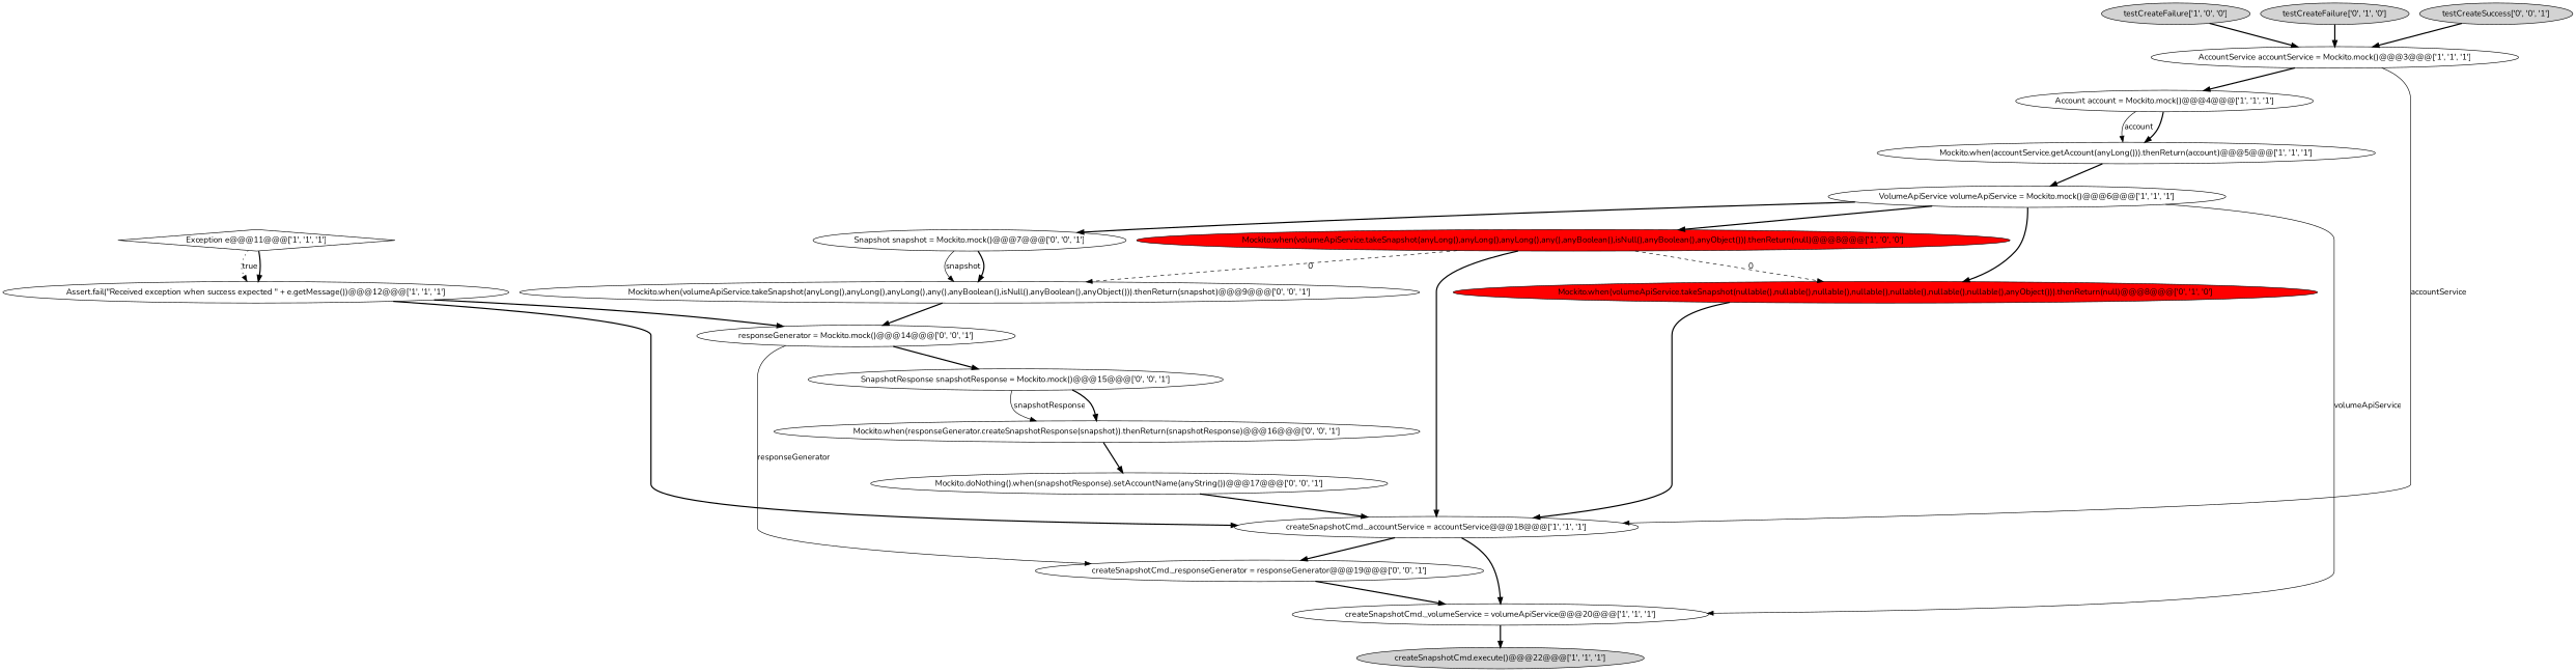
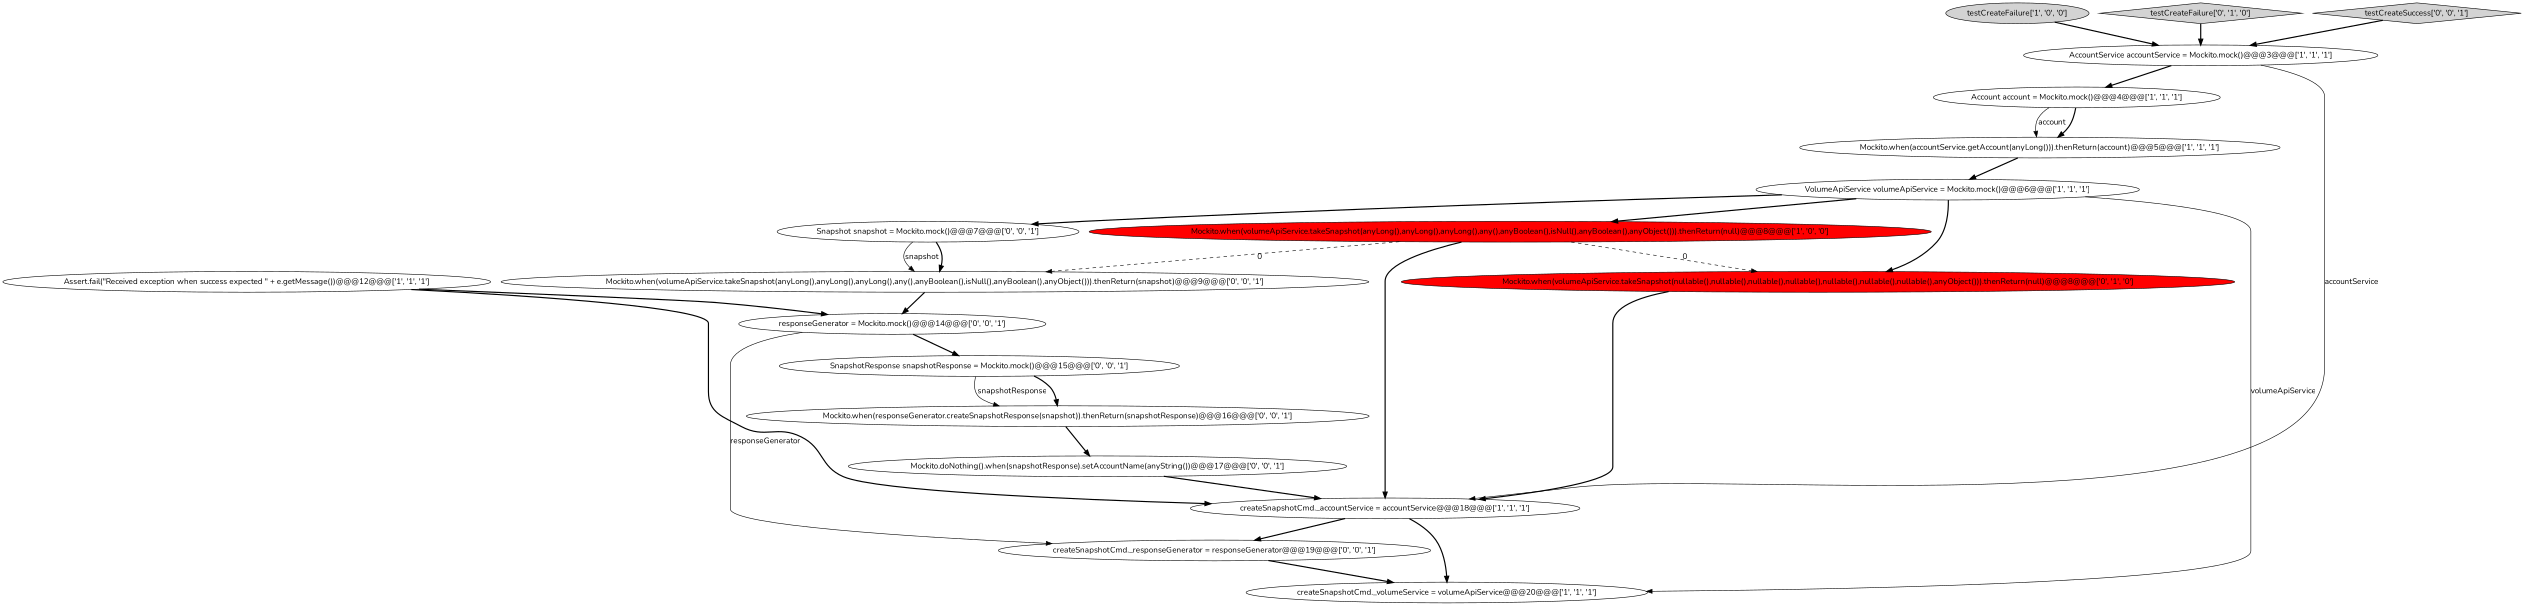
  digraph {
    fontname=Nunito
    node [fillcolor=white fontname=Nunito shape=ellipse style=filled]
    edge [fontname=Nunito style=bold]
    n1 [label="VolumeApiService volumeApiService = Mockito.mock()@@@6@@@['1', '1', '1']"]
    n2 [fillcolor=red label="Mockito.when(volumeApiService.takeSnapshot(anyLong(),anyLong(),anyLong(),any(),anyBoolean(),isNull(),anyBoolean(),anyObject())).thenReturn(null)@@@8@@@['1', '0', '0']"]
    n3 [label="createSnapshotCmd._volumeService = volumeApiService@@@20@@@['1', '1', '1']"]
    n4 [fillcolor=red label="Mockito.when(volumeApiService.takeSnapshot(nullable(),nullable(),nullable(),nullable(),nullable(),nullable(),nullable(),anyObject())).thenReturn(null)@@@8@@@['0', '1', '0']"]
    n5 [label="Snapshot snapshot = Mockito.mock()@@@7@@@['0', '0', '1']"]
    n6 [label="createSnapshotCmd._accountService = accountService@@@18@@@['1', '1', '1']"]
    n7 [label="Mockito.when(volumeApiService.takeSnapshot(anyLong(),anyLong(),anyLong(),any(),anyBoolean(),isNull(),anyBoolean(),anyObject())).thenReturn(snapshot)@@@9@@@['0', '0', '1']"]
-   n8 [fillcolor=lightgray label="createSnapshotCmd.execute()@@@22@@@['1', '1', '1']"]
    n9 [label="Assert.fail(\"Received exception when success expected \" + e.getMessage())@@@12@@@['1', '1', '1']"]
    n10 [label="responseGenerator = Mockito.mock()@@@14@@@['0', '0', '1']"]
    n11 [label="createSnapshotCmd._responseGenerator = responseGenerator@@@19@@@['0', '0', '1']"]
    n12 [label="SnapshotResponse snapshotResponse = Mockito.mock()@@@15@@@['0', '0', '1']"]
-   n13 [label="Exception e@@@11@@@['1', '1', '1']" shape=diamond]
    n14 [fillcolor=lightgray label="testCreateFailure['1', '0', '0']"]
    n15 [label="AccountService accountService = Mockito.mock()@@@3@@@['1', '1', '1']"]
    n16 [label="Account account = Mockito.mock()@@@4@@@['1', '1', '1']"]
    n17 [label="Mockito.when(responseGenerator.createSnapshotResponse(snapshot)).thenReturn(snapshotResponse)@@@16@@@['0', '0', '1']"]
    n18 [label="Mockito.doNothing().when(snapshotResponse).setAccountName(anyString())@@@17@@@['0', '0', '1']"]
    n19 [label="Mockito.when(accountService.getAccount(anyLong())).thenReturn(account)@@@5@@@['1', '1', '1']"]
-   n20 [fillcolor=lightgray label="testCreateFailure['0', '1', '0']"]
-   n21 [fillcolor=lightgray label="testCreateSuccess['0', '0', '1']"]
+   n20 [fillcolor=lightgray label="testCreateFailure['0', '1', '0']" shape=diamond]
+   n21 [fillcolor=lightgray label="testCreateSuccess['0', '0', '1']" shape=diamond]
    n1 -> n2
    n1 -> n3 [label=volumeApiService style=solid]
    n1 -> n4
    n1 -> n5
    n2 -> n4 [label=0 style=dashed]
    n2 -> n6
    n2 -> n7 [label=0 style=dashed]
-   n3 -> n8
    n4 -> n6
    n5 -> n7
    n5 -> n7 [label=snapshot style=solid]
    n6 -> n3
    n6 -> n11
    n7 -> n10
    n9 -> n6
    n9 -> n10
    n10 -> n11 [label=responseGenerator style=solid]
    n10 -> n12
    n11 -> n3
    n12 -> n17
    n12 -> n17 [label=snapshotResponse style=solid]
-   n13 -> n9
-   n13 -> n9 [label=true style=dotted]
    n14 -> n15
    n15 -> n6 [label=accountService style=solid]
    n15 -> n16
    n16 -> n19
    n16 -> n19 [label=account style=solid]
    n17 -> n18
    n18 -> n6
    n19 -> n1
    n20 -> n15
    n21 -> n15
  }
